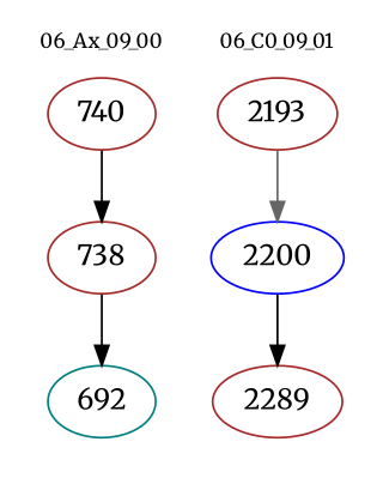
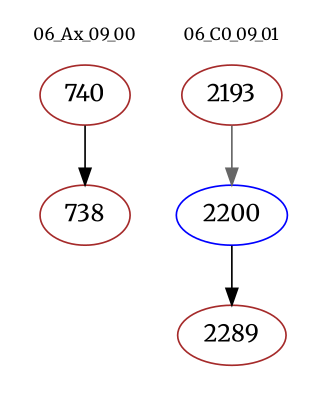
  digraph {
    fontname=Merriweather
    node [color=brown fontname=Merriweather]
    edge [color=black fontname=Merriweather]
    n1 [label=740]
    n2 [label=738]
-   n3 [color=teal label=692]
    n4 [label=2193]
    n5 [color=blue label=2200]
    n6 [label=2289]
    subgraph cluster_1 {
      color=white
      fontsize=10
      label="06_Ax_09_00"
      n1
      n2
-     n3
    }
    subgraph cluster_2 {
      color=white
      fontsize=10
      label="06_C0_09_01"
      n4
      n5
      n6
    }
    n1 -> n2
-   n2 -> n3
    n4 -> n5 [color=gray40]
    n5 -> n6
  }
